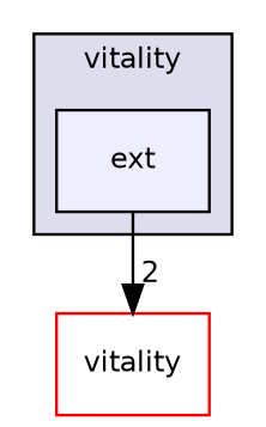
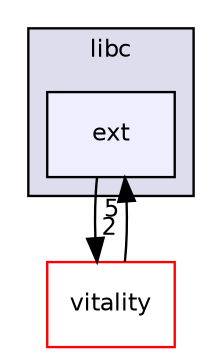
  digraph {
    compound=true
    node [fontname=Helvetica fontsize=10 shape=box style=filled]
    edge [labeldistance=1.5 labelfontname=Helvetica labelfontsize=10]
    n1 [fillcolor="#eeeeff" label=ext pencolor=black]
    n2 [color=red fillcolor=white label=vitality]
    subgraph cluster_1 {
      bgcolor="#ddddee"
      fontname=Helvetica
      fontsize=10
-     label=vitality
+     label=libc
      pencolor=black
      n1
    }
    n1 -> n2 [headlabel=2]
+   n2 -> n1 [headlabel=5]
  }
